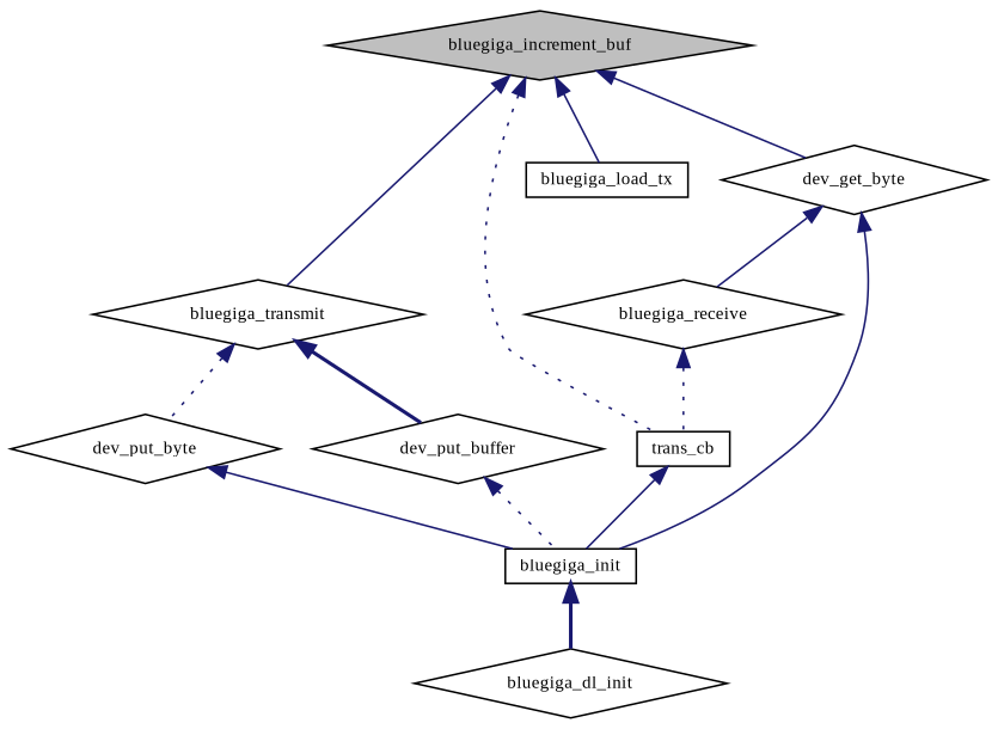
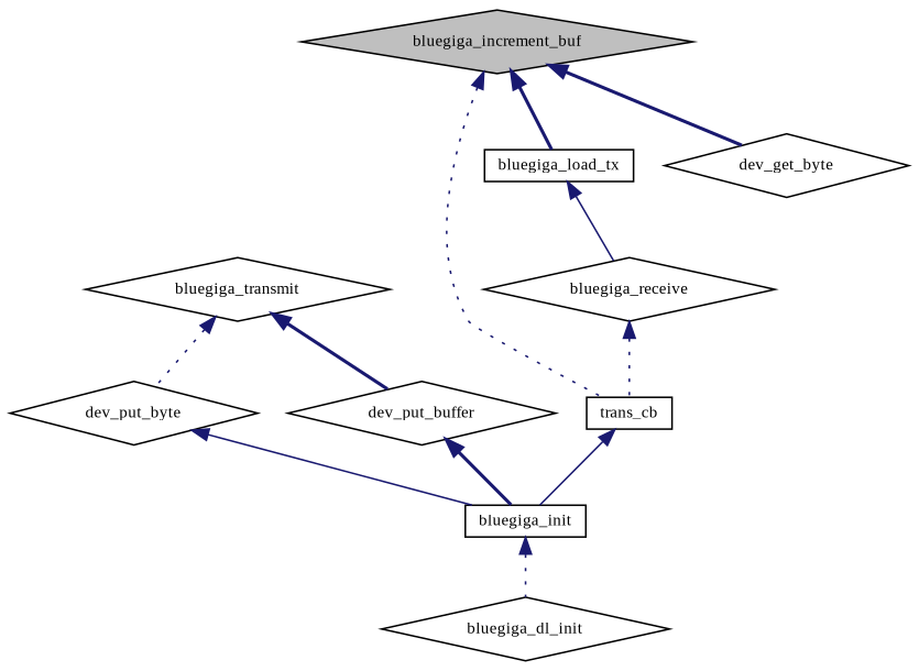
  digraph {
    fontname="Liberation Serif"
    rankdir=TB
    node [color=black fillcolor=white fontname="Liberation Serif" fontsize=10 shape=diamond style=filled]
    edge [color=midnightblue dir=back fontname="Liberation Serif" fontsize=10 labelfontname=FreeSans labelfontsize=10 style=solid]
    n1 [fillcolor=grey75 fontcolor=black height=0.2 label=bluegiga_increment_buf width=0.4]
    n2 [height=0.2 label=bluegiga_load_tx shape=box width=0.4]
    n3 [height=0.2 label=bluegiga_transmit width=0.4]
    n4 [height=0.2 label=dev_get_byte width=0.4]
    n5 [height=0.2 label=trans_cb shape=box width=0.4]
    n6 [height=0.2 label=bluegiga_receive width=0.4]
    n7 [height=0.2 label=dev_put_buffer width=0.4]
    n8 [height=0.2 label=dev_put_byte width=0.4]
    n9 [height=0.2 label=bluegiga_init shape=box width=0.4]
    n10 [height=0.2 label=bluegiga_dl_init width=0.4]
-   n1 -> n2
-   n1 -> n3
-   n1 -> n4
+   n1 -> n2 [style=bold]
+   n1 -> n4 [style=bold]
    n1 -> n5 [style=dotted]
-   n4 -> n6
+   n2 -> n6
    n3 -> n7 [style=bold]
    n3 -> n8 [style=dotted]
-   n4 -> n9
    n5 -> n9
    n6 -> n5 [style=dotted]
-   n7 -> n9 [style=dotted]
+   n7 -> n9 [style=bold]
    n8 -> n9
-   n9 -> n10 [style=bold]
+   n9 -> n10 [style=dotted]
  }
